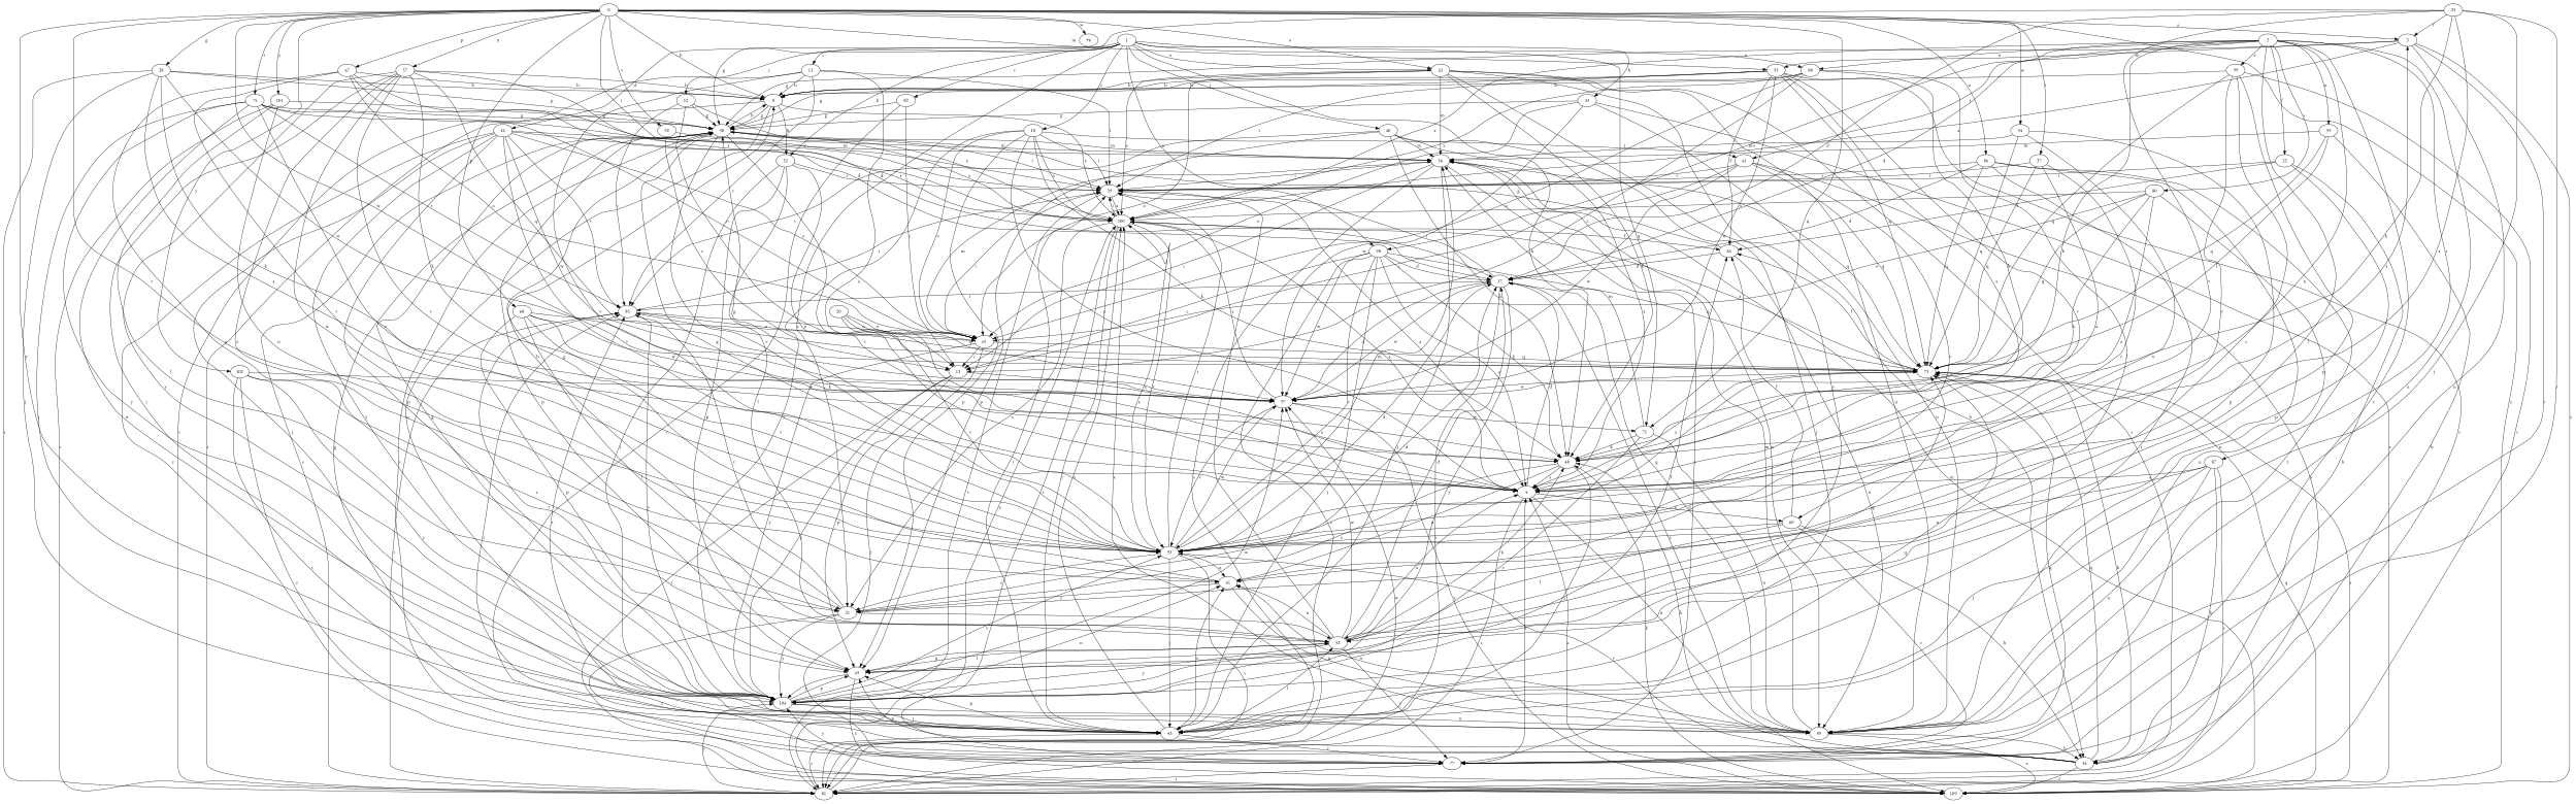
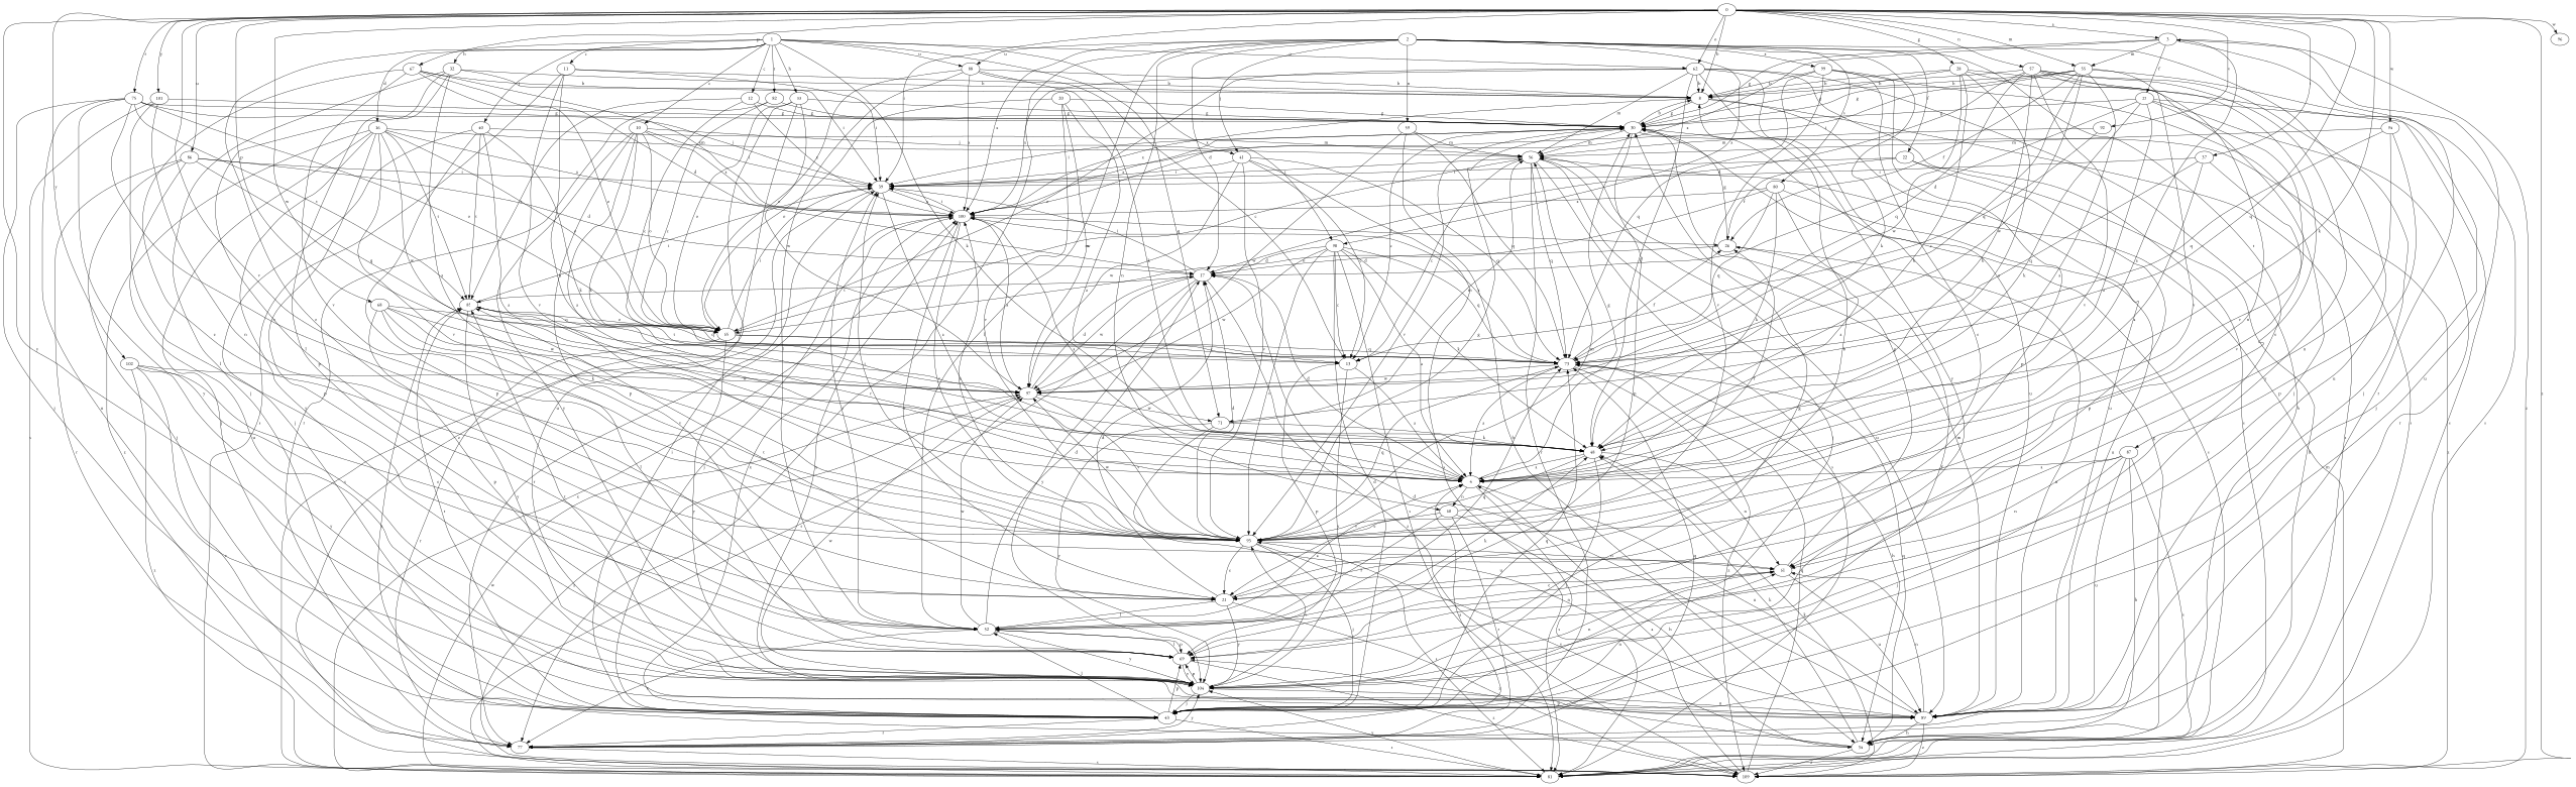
  strict digraph {
    fontname="EB Garamond"
    node [fontname="EB Garamond"]
    edge [fontname="EB Garamond"]
    0
    3
    8
    28
    37
    39
    48
    55
    57
    62
    67
    68
    71
    75
    86
    92
    93
    94
    96
    97
    101
    102
    104
    109
    30
    77
    89
    100
    25
    81
    4
    43
    69
    13
    56
    73
    21
    61
    26
    17
    65
    34
    52
    85
    1
    10
    11
    12
    16
    32
    33
    40
    82
    88
    98
    41
    20
    2
    22
    n60 [label=59]
    60
    80
    n63 [label=87]
    99
    0 -> 3 [label=a]
    0 -> 8 [label=b]
    0 -> 28 [label=g]
    0 -> 37 [label=i]
    0 -> 39 [label=i]
+   0 -> 48 [label=k]
    0 -> 55 [label=m]
    0 -> 57 [label=n]
    0 -> 62 [label=o]
    0 -> 67 [label=p]
    0 -> 68 [label=p]
    0 -> 71 [label=q]
    0 -> 75 [label=r]
    0 -> 86 [label=u]
    0 -> 92 [label=v]
    0 -> 93 [label=v]
    0 -> 94 [label=w]
    0 -> 96 [label=w]
    0 -> 97 [label=w]
    0 -> 101 [label=y]
    0 -> 102 [label=y]
    0 -> 104 [label=y]
    0 -> 109 [label=z]
    3 -> 55 [label=m]
    3 -> 109 [label=z]
    3 -> 30 [label=g]
    3 -> 77 [label=r]
    3 -> 89 [label=u]
    3 -> 100 [label=x]
-   25 -> 3 [label=f]
+   3 -> 25 [label=f]
    8 -> 30 [label=g]
    8 -> 89 [label=u]
    8 -> 100 [label=x]
    8 -> 81 [label=s]
    28 -> 8 [label=b]
    28 -> 48 [label=k]
    28 -> 97 [label=w]
    28 -> 30 [label=g]
    28 -> 81 [label=s]
    28 -> 4 [label=a]
    28 -> 43 [label=j]
    37 -> 39 [label=i]
    37 -> 93 [label=v]
    37 -> 4 [label=a]
    37 -> 73 [label=q]
    39 -> 100 [label=x]
    39 -> 81 [label=s]
    39 -> 4 [label=a]
    48 -> 4 [label=a]
    48 -> 43 [label=j]
    48 -> 21 [label=e]
    48 -> 61 [label=n]
    55 -> 8 [label=b]
    55 -> 39 [label=i]
    55 -> 93 [label=v]
    55 -> 97 [label=w]
    55 -> 30 [label=g]
    55 -> 81 [label=s]
    55 -> 4 [label=a]
    55 -> 73 [label=q]
    55 -> 26 [label=f]
    57 -> 8 [label=b]
    57 -> 48 [label=k]
    57 -> 93 [label=v]
    57 -> 104 [label=y]
    57 -> 43 [label=j]
    57 -> 73 [label=q]
    57 -> 21 [label=e]
    57 -> 61 [label=n]
    57 -> 17 [label=d]
    62 -> 8 [label=b]
    62 -> 48 [label=k]
    62 -> 104 [label=y]
    62 -> 89 [label=u]
    62 -> 100 [label=x]
    62 -> 81 [label=s]
    62 -> 56 [label=m]
    62 -> 65 [label=o]
    62 -> 34 [label=h]
    67 -> 8 [label=b]
    67 -> 93 [label=v]
    67 -> 100 [label=x]
    67 -> 21 [label=e]
    67 -> 17 [label=d]
    67 -> 65 [label=o]
    68 -> 48 [label=k]
    68 -> 93 [label=v]
    68 -> 97 [label=w]
    68 -> 69 [label=p]
    68 -> 65 [label=o]
    68 -> 52 [label=l]
    71 -> 48 [label=k]
    71 -> 104 [label=y]
    71 -> 89 [label=u]
    71 -> 56 [label=m]
    75 -> 39 [label=i]
    75 -> 93 [label=v]
    75 -> 104 [label=y]
    75 -> 30 [label=g]
    75 -> 89 [label=u]
    75 -> 43 [label=j]
    75 -> 65 [label=o]
    75 -> 85 [label=t]
    86 -> 39 [label=i]
    86 -> 77 [label=r]
    86 -> 89 [label=u]
    86 -> 43 [label=j]
    86 -> 73 [label=q]
    86 -> 17 [label=d]
    92 -> 13 [label=c]
    92 -> 56 [label=m]
    93 -> 39 [label=i]
    93 -> 97 [label=w]
    93 -> 30 [label=g]
    93 -> 100 [label=x]
    93 -> 81 [label=s]
    93 -> 43 [label=j]
    93 -> 56 [label=m]
    93 -> 73 [label=q]
    93 -> 21 [label=e]
    93 -> 61 [label=n]
    93 -> 17 [label=d]
    94 -> 69 [label=p]
    94 -> 56 [label=m]
    94 -> 73 [label=q]
    94 -> 61 [label=n]
    97 -> 71 [label=w]
    97 -> 93 [label=v]
    97 -> 109 [label=z]
    97 -> 100 [label=x]
    97 -> 17 [label=d]
    101 -> 30 [label=g]
    101 -> 81 [label=s]
    101 -> 61 [label=n]
    101 -> 52 [label=l]
    102 -> 97 [label=w]
    102 -> 104 [label=y]
    102 -> 109 [label=z]
    102 -> 77 [label=r]
    102 -> 21 [label=e]
    104 -> 93 [label=v]
    104 -> 97 [label=w]
    104 -> 30 [label=g]
    104 -> 89 [label=u]
    104 -> 43 [label=j]
    104 -> 69 [label=p]
    104 -> 61 [label=n]
    104 -> 26 [label=f]
    104 -> 85 [label=t]
    109 -> 48 [label=k]
    109 -> 4 [label=a]
    109 -> 56 [label=m]
    109 -> 73 [label=q]
    30 -> 8 [label=b]
    30 -> 39 [label=i]
    30 -> 93 [label=v]
    30 -> 109 [label=z]
    30 -> 100 [label=x]
    30 -> 81 [label=s]
    30 -> 69 [label=p]
    30 -> 13 [label=c]
    30 -> 56 [label=m]
    77 -> 104 [label=y]
    77 -> 81 [label=s]
    77 -> 4 [label=a]
    77 -> 73 [label=q]
    89 -> 109 [label=z]
    89 -> 100 [label=x]
    89 -> 56 [label=m]
    89 -> 61 [label=n]
    89 -> 17 [label=d]
    89 -> 34 [label=h]
    100 -> 39 [label=i]
    100 -> 93 [label=v]
    100 -> 77 [label=r]
    100 -> 4 [label=a]
    100 -> 43 [label=j]
    100 -> 21 [label=e]
    100 -> 26 [label=f]
    25 -> 48 [label=k]
    25 -> 93 [label=v]
    25 -> 30 [label=g]
    25 -> 77 [label=r]
    25 -> 4 [label=a]
    25 -> 43 [label=j]
    25 -> 17 [label=d]
    81 -> 97 [label=w]
    81 -> 104 [label=y]
    81 -> 100 [label=x]
-   81 -> 85 [label=t]
    4 -> 3 [label=a]
    4 -> 30 [label=g]
    4 -> 89 [label=u]
    4 -> 81 [label=s]
    4 -> 17 [label=d]
    4 -> 60 [label=n]
    43 -> 39 [label=i]
    43 -> 77 [label=r]
    43 -> 100 [label=x]
    43 -> 81 [label=s]
    43 -> 69 [label=p]
    43 -> 73 [label=q]
    43 -> 61 [label=n]
    43 -> 52 [label=l]
    43 -> 85 [label=t]
    69 -> 104 [label=y]
    69 -> 109 [label=z]
    69 -> 52 [label=l]
    13 -> 104 [label=y]
-   13 -> 109 [label=z]
    13 -> 4 [label=a]
    13 -> 69 [label=p]
    56 -> 39 [label=i]
    56 -> 77 [label=r]
    56 -> 89 [label=u]
    56 -> 81 [label=s]
    56 -> 43 [label=j]
    56 -> 13 [label=c]
    56 -> 73 [label=q]
    73 -> 97 [label=w]
    73 -> 109 [label=z]
    73 -> 100 [label=x]
    73 -> 4 [label=a]
    73 -> 26 [label=f]
    73 -> 34 [label=h]
    73 -> 85 [label=t]
    21 -> 8 [label=b]
    21 -> 104 [label=y]
    21 -> 109 [label=z]
    21 -> 17 [label=d]
    21 -> 52 [label=l]
    21 -> 85 [label=t]
    61 -> 30 [label=g]
    61 -> 89 [label=u]
    61 -> 21 [label=e]
    26 -> 30 [label=g]
    26 -> 89 [label=u]
    26 -> 17 [label=d]
    17 -> 39 [label=i]
    17 -> 97 [label=w]
    17 -> 104 [label=y]
    17 -> 109 [label=z]
    17 -> 81 [label=s]
    17 -> 85 [label=t]
    65 -> 39 [label=i]
    65 -> 104 [label=y]
    65 -> 77 [label=r]
    65 -> 13 [label=c]
    65 -> 56 [label=m]
    65 -> 73 [label=q]
    34 -> 48 [label=k]
    34 -> 93 [label=v]
    34 -> 109 [label=z]
    34 -> 30 [label=g]
    34 -> 69 [label=p]
    34 -> 73 [label=q]
    34 -> 85 [label=t]
    52 -> 39 [label=i]
    52 -> 48 [label=k]
    52 -> 97 [label=w]
    52 -> 104 [label=y]
    52 -> 77 [label=r]
    52 -> 4 [label=a]
    52 -> 69 [label=p]
    52 -> 73 [label=q]
    52 -> 61 [label=n]
    52 -> 17 [label=d]
    85 -> 39 [label=i]
    85 -> 104 [label=y]
    85 -> 73 [label=q]
    85 -> 65 [label=o]
    1 -> 48 [label=k]
    1 -> 62 [label=o]
    1 -> 71 [label=q]
    1 -> 21 [label=e]
    1 -> 10 [label=c]
    1 -> 11 [label=c]
    1 -> 12 [label=c]
    1 -> 16 [label=d]
    1 -> 32 [label=h]
    1 -> 33 [label=h]
    1 -> 40 [label=j]
    1 -> 82 [label=t]
    1 -> 88 [label=u]
    1 -> 98 [label=x]
    10 -> 39 [label=i]
    10 -> 48 [label=k]
    10 -> 104 [label=y]
    10 -> 100 [label=x]
    10 -> 4 [label=a]
    10 -> 69 [label=p]
    10 -> 65 [label=o]
    10 -> 41 [label=j]
    11 -> 8 [label=b]
    11 -> 39 [label=i]
    11 -> 93 [label=v]
    11 -> 81 [label=s]
    11 -> 4 [label=a]
-   11 -> 85 [label=t]
    12 -> 30 [label=g]
    12 -> 100 [label=x]
    12 -> 13 [label=c]
    12 -> 85 [label=t]
    16 -> 93 [label=v]
    16 -> 97 [label=w]
    16 -> 104 [label=y]
    16 -> 109 [label=z]
    16 -> 100 [label=x]
    16 -> 43 [label=j]
    16 -> 69 [label=p]
    16 -> 56 [label=m]
    16 -> 65 [label=o]
    16 -> 85 [label=t]
-   8 -> 32 [label=b]
+   32 -> 8 [label=b]
    32 -> 39 [label=i]
    32 -> 4 [label=a]
    32 -> 43 [label=j]
    32 -> 69 [label=p]
    32 -> 52 [label=l]
    33 -> 97 [label=w]
    33 -> 109 [label=z]
    33 -> 30 [label=g]
    33 -> 89 [label=u]
    33 -> 65 [label=o]
    40 -> 48 [label=k]
    40 -> 4 [label=a]
    40 -> 43 [label=j]
    40 -> 69 [label=p]
    40 -> 56 [label=m]
    40 -> 85 [label=t]
    82 -> 30 [label=g]
    82 -> 77 [label=r]
    82 -> 13 [label=c]
    88 -> 8 [label=b]
    88 -> 48 [label=k]
    88 -> 100 [label=x]
    88 -> 13 [label=c]
    88 -> 65 [label=o]
    88 -> 52 [label=l]
    98 -> 48 [label=k]
    98 -> 93 [label=v]
    98 -> 97 [label=w]
    98 -> 81 [label=s]
    98 -> 4 [label=a]
-   98 -> 43 [label=j]
+   98 -> 43 [label=d]
    98 -> 13 [label=c]
    98 -> 73 [label=q]
    98 -> 17 [label=d]
    41 -> 39 [label=i]
    41 -> 93 [label=v]
    41 -> 97 [label=w]
    41 -> 81 [label=s]
    41 -> 13 [label=c]
    41 -> 73 [label=q]
    20 -> 93 [label=v]
    20 -> 97 [label=w]
+   20 -> 30 [label=g]
    20 -> 4 [label=a]
    20 -> 65 [label=o]
    2 -> 48 [label=k]
    2 -> 77 [label=r]
    2 -> 89 [label=u]
    2 -> 100 [label=x]
    2 -> 17 [label=d]
    2 -> 52 [label=l]
    2 -> 88 [label=u]
    2 -> 98 [label=x]
    2 -> 41 [label=j]
    2 -> 22 [label=f]
    2 -> n60 [label=n]
    2 -> 60 [label=n]
    2 -> 80 [label=s]
    2 -> n63 [label=t]
    2 -> 99 [label=x]
    22 -> 39 [label=i]
    22 -> 69 [label=p]
    22 -> 26 [label=f]
    22 -> 34 [label=h]
-   n60 -> 97 [label=l]
+   n60 -> 97 [label=w]
    n60 -> 56 [label=m]
    n60 -> 73 [label=q]
    n60 -> 34 [label=h]
    60 -> 93 [label=v]
    60 -> 77 [label=r]
    60 -> 26 [label=f]
    60 -> 34 [label=h]
    60 -> 52 [label=l]
    80 -> 48 [label=k]
    80 -> 89 [label=u]
    80 -> 100 [label=x]
    80 -> 4 [label=a]
    80 -> 73 [label=q]
    80 -> 65 [label=o]
    n63 -> 89 [label=u]
    n63 -> 81 [label=s]
    n63 -> 4 [label=a]
    n63 -> 43 [label=j]
    n63 -> 61 [label=n]
    n63 -> 34 [label=h]
    99 -> 8 [label=b]
    99 -> 93 [label=v]
    99 -> 81 [label=s]
    99 -> 69 [label=p]
    99 -> 73 [label=q]
    99 -> 21 [label=e]
  }
